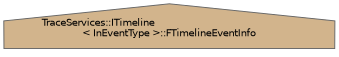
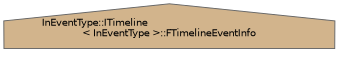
  digraph {
    rankdir=LR
-   n1 [color=grey40 fillcolor=tan fontname=Helvetica fontsize=10 height=0.2 label="TraceServices::ITimeline\l\< InEventType \>::FTimelineEventInfo" shape=house style=filled width=0.4]
+   n1 [color=grey40 fillcolor=tan fontname=Helvetica fontsize=10 height=0.2 label="InEventType::ITimeline\l\< InEventType \>::FTimelineEventInfo" shape=house style=filled width=0.4]
  }
